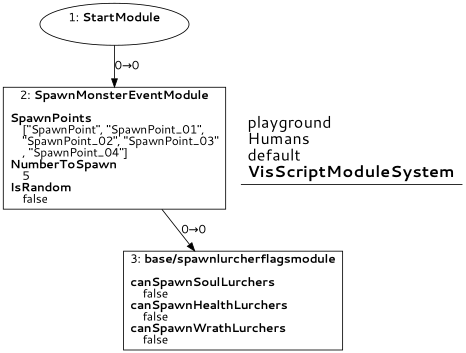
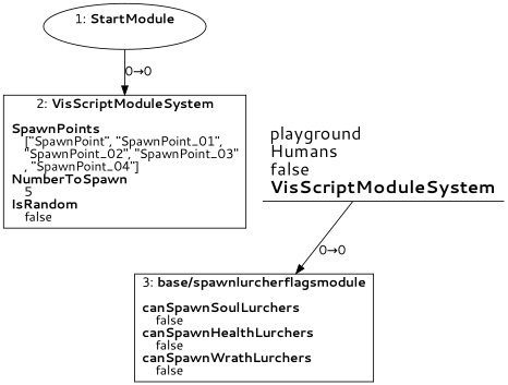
  digraph {
    fontname="Segoe UI"
    splines=spline
    node [fontname="Segoe UI" shape=box]
    edge [fontname="Segoe UI"]
    n1 [label=<1: <b>StartModule</b><br/><br/>> shape=oval]
-   n2 [label=<2: <b>SpawnMonsterEventModule</b><br/><br/><b>SpawnPoints</b><br align="left"/>    [&quot;SpawnPoint&quot;, &quot;SpawnPoint_01&quot;, <br align="left"/>    &quot;SpawnPoint_02&quot;, &quot;SpawnPoint_03&quot;<br align="left"/>    , &quot;SpawnPoint_04&quot;]<br align="left"/><b>NumberToSpawn</b><br align="left"/>    5<br align="left"/><b>IsRandom</b><br align="left"/>    false<br align="left"/>>]
+   n2 [label=<2: <b>VisScriptModuleSystem</b><br/><br/><b>SpawnPoints</b><br align="left"/>    [&quot;SpawnPoint&quot;, &quot;SpawnPoint_01&quot;, <br align="left"/>    &quot;SpawnPoint_02&quot;, &quot;SpawnPoint_03&quot;<br align="left"/>    , &quot;SpawnPoint_04&quot;]<br align="left"/><b>NumberToSpawn</b><br align="left"/>    5<br align="left"/><b>IsRandom</b><br align="left"/>    false<br align="left"/>>]
    n3 [label=<3: <b>base/spawnlurcherflagsmodule</b><br/><br/><b>canSpawnSoulLurchers</b><br align="left"/>    false<br align="left"/><b>canSpawnHealthLurchers</b><br align="left"/>    false<br align="left"/><b>canSpawnWrathLurchers</b><br align="left"/>    false<br align="left"/>>]
-   n4 [label=<<font point-size="20">playground<br align="left"/>Humans<br align="left"/>default<br align="left"/><b>VisScriptModuleSystem</b><br align="left"/></font>> shape=underline]
+   n4 [label=<<font point-size="20">playground<br align="left"/>Humans<br align="left"/>false<br align="left"/><b>VisScriptModuleSystem</b><br align="left"/></font>> shape=underline]
    n1 -> n2 [label="0→0"]
-   n2 -> n3 [label="0→0"]
+   n4 -> n3 [label="0→0"]
  }
